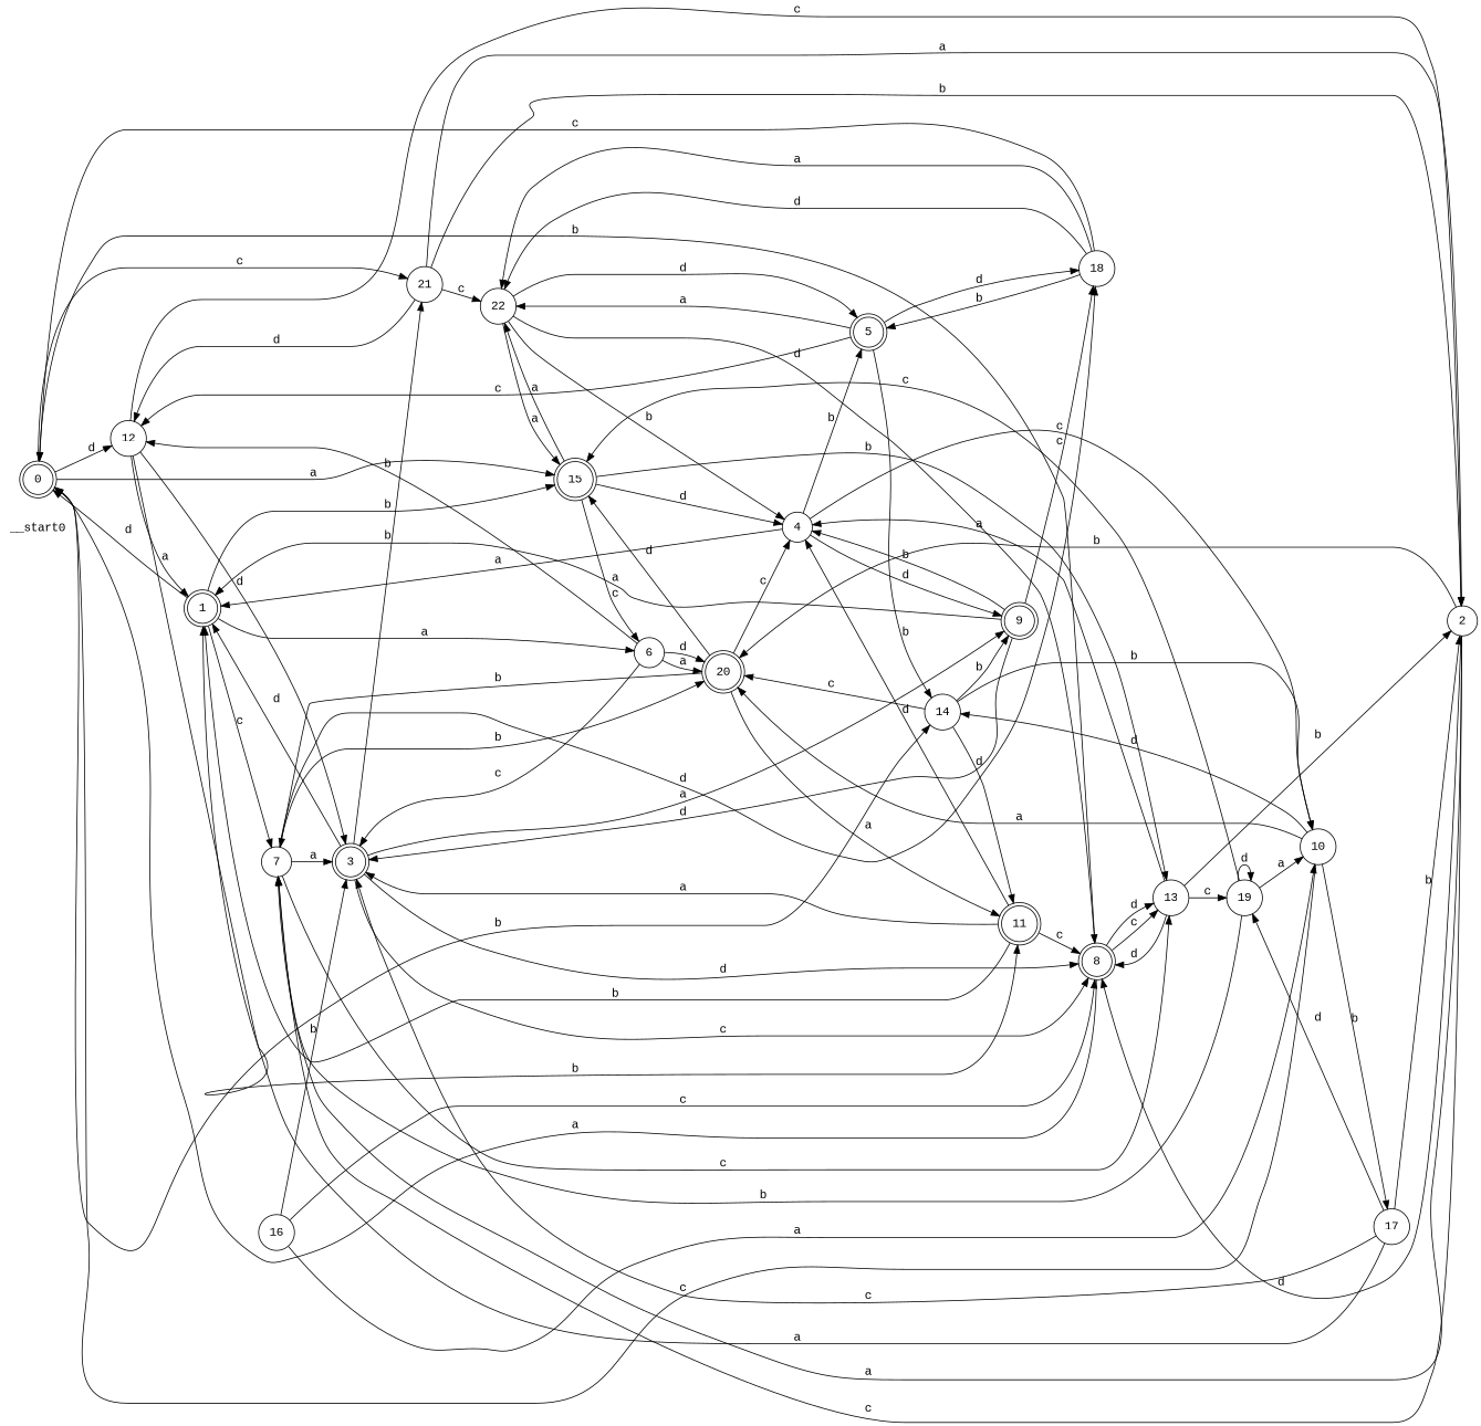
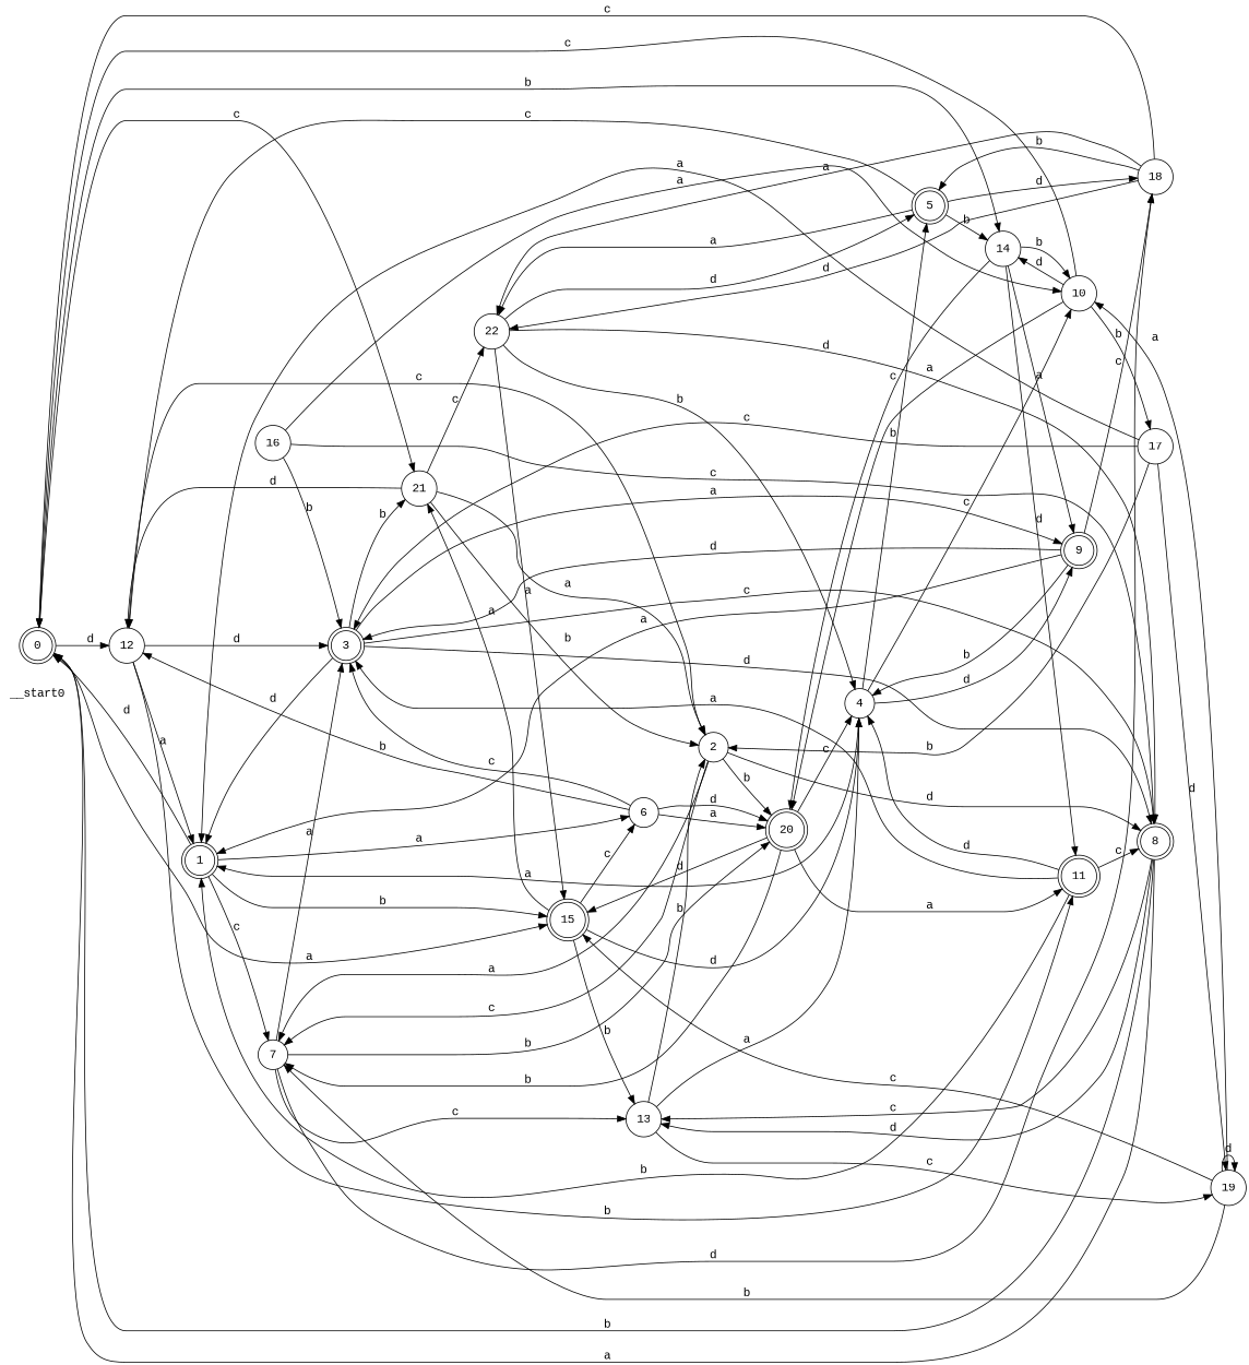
  digraph {
    fontname="Liberation Mono"
    rankdir=LR
    node [fontname="Liberation Mono" shape=circle color=black fillcolor=white style=filled]
    edge [fontname="Liberation Mono"]
    __start0 [shape=none color="" fillcolor="" style=""]
    n2 [label=0 shape=doublecircle style="rounded,filled"]
    n3 [label=12]
    n4 [label=14]
    n5 [label=15 shape=doublecircle style="rounded,filled"]
    n6 [label=21]
    n7 [label=1 shape=doublecircle style="rounded,filled"]
    n8 [label=2]
    n9 [label=3 shape=doublecircle style="rounded,filled"]
    n10 [label=11 shape=doublecircle style="rounded,filled"]
    n11 [label=20 shape=doublecircle style="rounded,filled"]
    n12 [label=9 shape=doublecircle style="rounded,filled"]
    n13 [label=10]
    n14 [label=6]
    n15 [label=4]
    n16 [label=22]
    n17 [label=13]
    n18 [label=7]
    n19 [label=18]
    n20 [label=8 shape=doublecircle]
    n21 [label=5 shape=doublecircle style="rounded,filled"]
    n22 [label=17]
    n23 [label=19]
    n24 [label=16]
    n2 -> n3 [label=d]
    n2 -> n4 [label=b]
    n2 -> n5 [label=a]
    n2 -> n6 [label=c]
    n3 -> n7 [label=a]
    n3 -> n8 [label=c]
    n3 -> n9 [label=d]
    n3 -> n10 [label=b]
    n4 -> n10 [label=d]
    n4 -> n11 [label=c]
-   n4 -> n12 [label=b]
+   n4 -> n12 [label=a]
    n4 -> n13 [label=b]
    n5 -> n14 [label=c]
    n5 -> n15 [label=d]
-   n5 -> n16 [label=a]
+   n5 -> n6 [label=a]
    n5 -> n17 [label=b]
    n6 -> n3 [label=d]
    n6 -> n8 [label=a]
    n6 -> n8 [label=b]
    n6 -> n16 [label=c]
    n7 -> n2 [label=d]
    n7 -> n5 [label=b]
    n7 -> n14 [label=a]
    n7 -> n18 [label=c]
    n8 -> n11 [label=b]
    n8 -> n18 [label=a]
    n8 -> n18 [label=c]
    n8 -> n20 [label=d]
    n9 -> n6 [label=b]
    n9 -> n7 [label=d]
    n9 -> n12 [label=a]
    n9 -> n20 [label=c]
    n9 -> n20 [label=d]
    n10 -> n7 [label=b]
    n10 -> n9 [label=a]
    n10 -> n15 [label=d]
    n10 -> n20 [label=c]
    n11 -> n5 [label=d]
    n11 -> n10 [label=a]
    n11 -> n15 [label=c]
    n11 -> n18 [label=b]
    n12 -> n7 [label=a]
    n12 -> n9 [label=d]
    n12 -> n15 [label=b]
    n12 -> n19 [label=c]
    n13 -> n2 [label=c]
    n13 -> n4 [label=d]
    n13 -> n11 [label=a]
    n13 -> n22 [label=b]
    n14 -> n3 [label=b]
    n14 -> n9 [label=c]
    n14 -> n11 [label=a]
    n14 -> n11 [label=d]
    n15 -> n7 [label=a]
    n15 -> n12 [label=d]
    n15 -> n13 [label=c]
    n15 -> n21 [label=b]
    n16 -> n5 [label=a]
    n16 -> n15 [label=b]
    n16 -> n20 [label=d]
    n16 -> n21 [label=d]
    n17 -> n8 [label=b]
    n17 -> n15 [label=a]
-   n17 -> n20 [label=d]
    n17 -> n23 [label=c]
    n18 -> n9 [label=a]
    n18 -> n11 [label=b]
    n18 -> n17 [label=c]
    n18 -> n19 [label=d]
    n19 -> n2 [label=c]
    n19 -> n16 [label=a]
    n19 -> n16 [label=d]
    n19 -> n21 [label=b]
    n20 -> n2 [label=a]
    n20 -> n2 [label=b]
    n20 -> n17 [label=c]
    n20 -> n17 [label=d]
    n21 -> n3 [label=c]
    n21 -> n4 [label=b]
    n21 -> n16 [label=a]
    n21 -> n19 [label=d]
    n22 -> n7 [label=a]
    n22 -> n8 [label=b]
    n22 -> n9 [label=c]
    n22 -> n23 [label=d]
    n23 -> n5 [label=c]
    n23 -> n13 [label=a]
    n23 -> n18 [label=b]
    n23 -> n23 [label=d]
    n24 -> n9 [label=b]
    n24 -> n13 [label=a]
    n24 -> n20 [label=c]
  }
